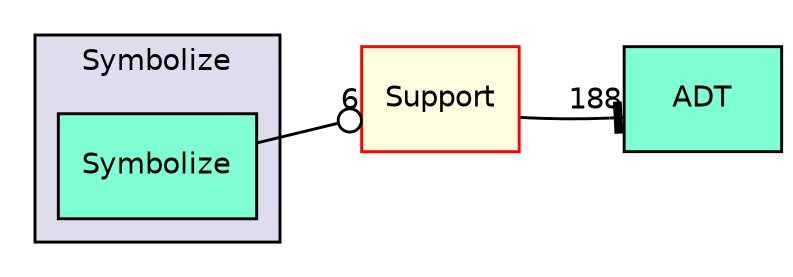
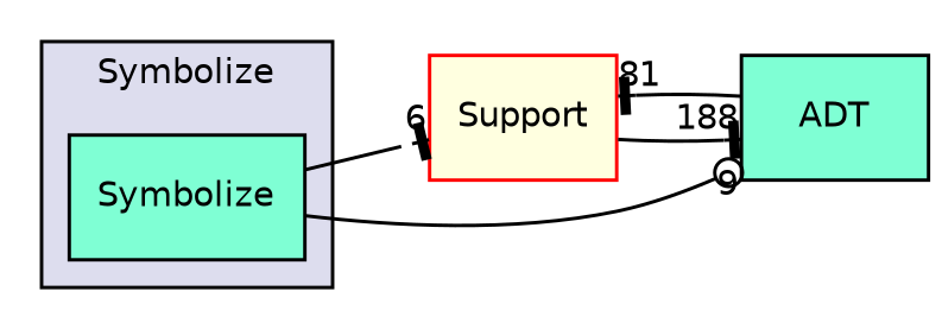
  digraph {
    compound=true
    rankdir=LR
    node [fillcolor=aquamarine fontname=Helvetica fontsize=10 shape=box style=filled]
    edge [arrowhead=odot labeldistance=1.5 labelfontname=Helvetica labelfontsize=10]
    n1 [label=Symbolize pencolor=black]
    n2 [color=red fillcolor=lightyellow label=Support]
    n3 [label=ADT]
    subgraph cluster_1 {
      bgcolor="#ddddee"
      fontname=Helvetica
      fontsize=10
      label=Symbolize
      pencolor=black
      n1
    }
-   n1 -> n2 [headlabel=6]
+   n1 -> n2 [arrowhead=tee headlabel=6]
+   n1 -> n3 [headlabel=9]
    n2 -> n3 [arrowhead=tee headlabel=188]
+   n3 -> n2 [arrowhead=tee headlabel=81]
  }
